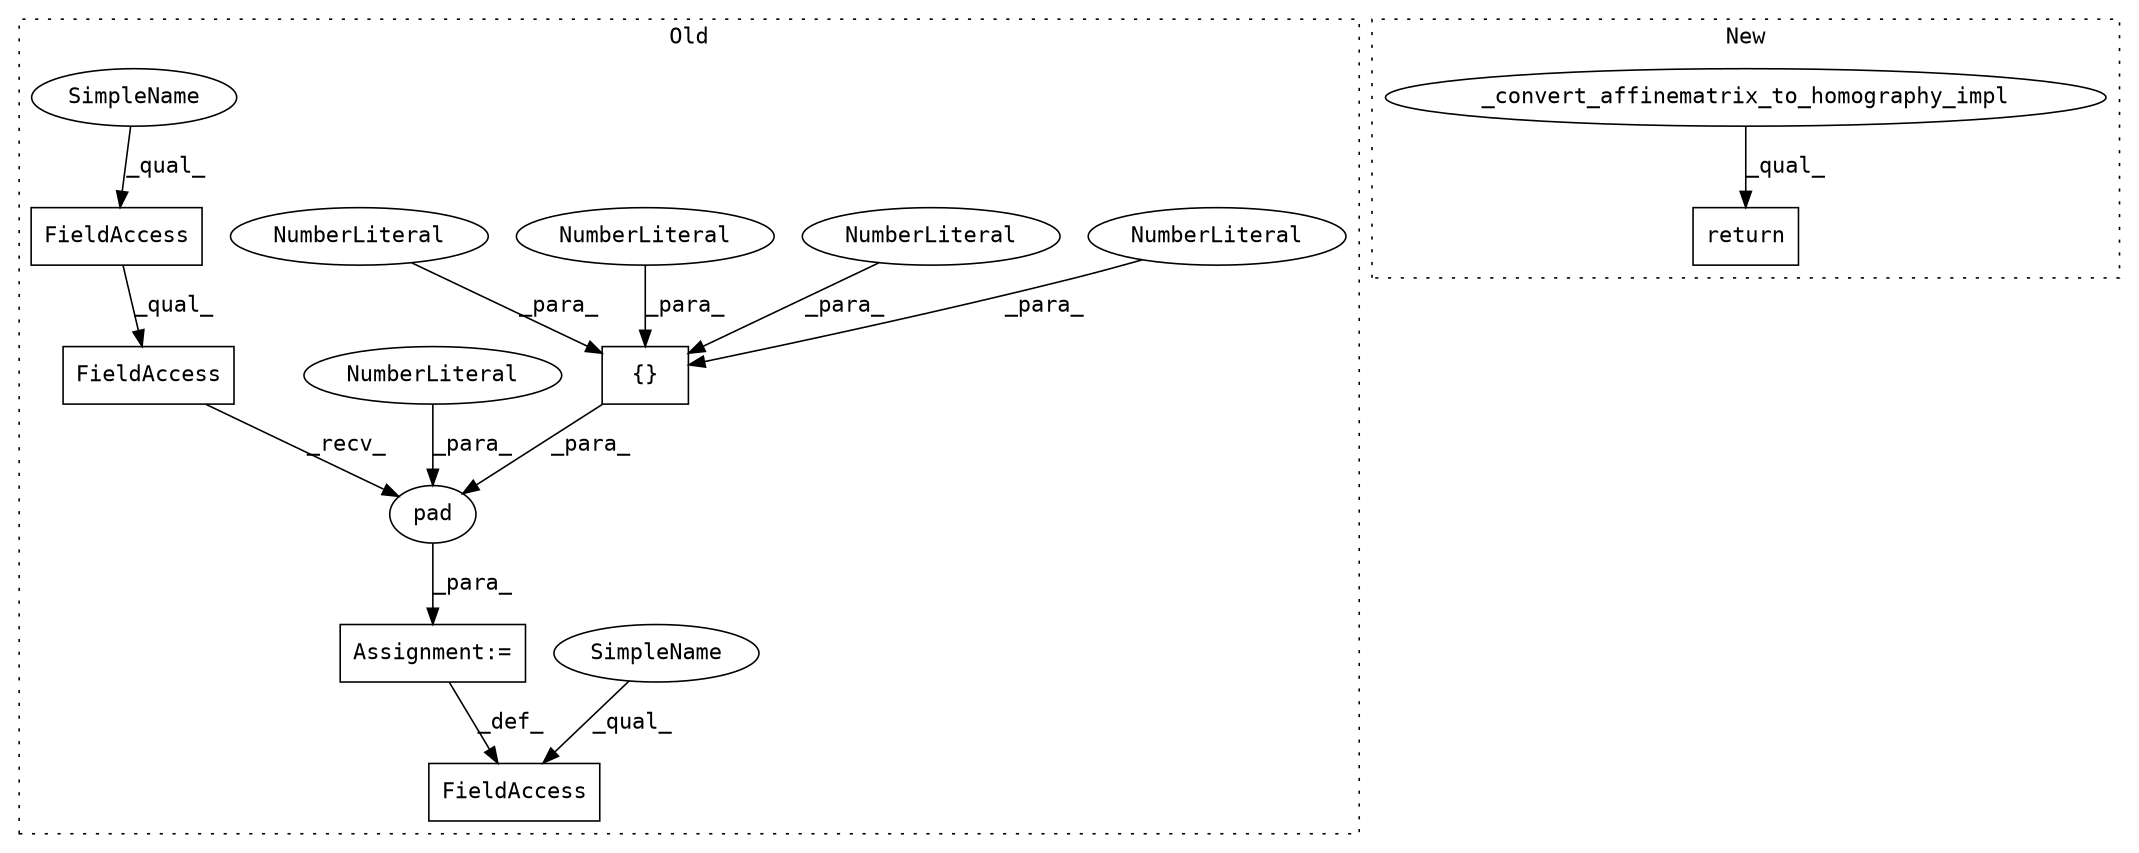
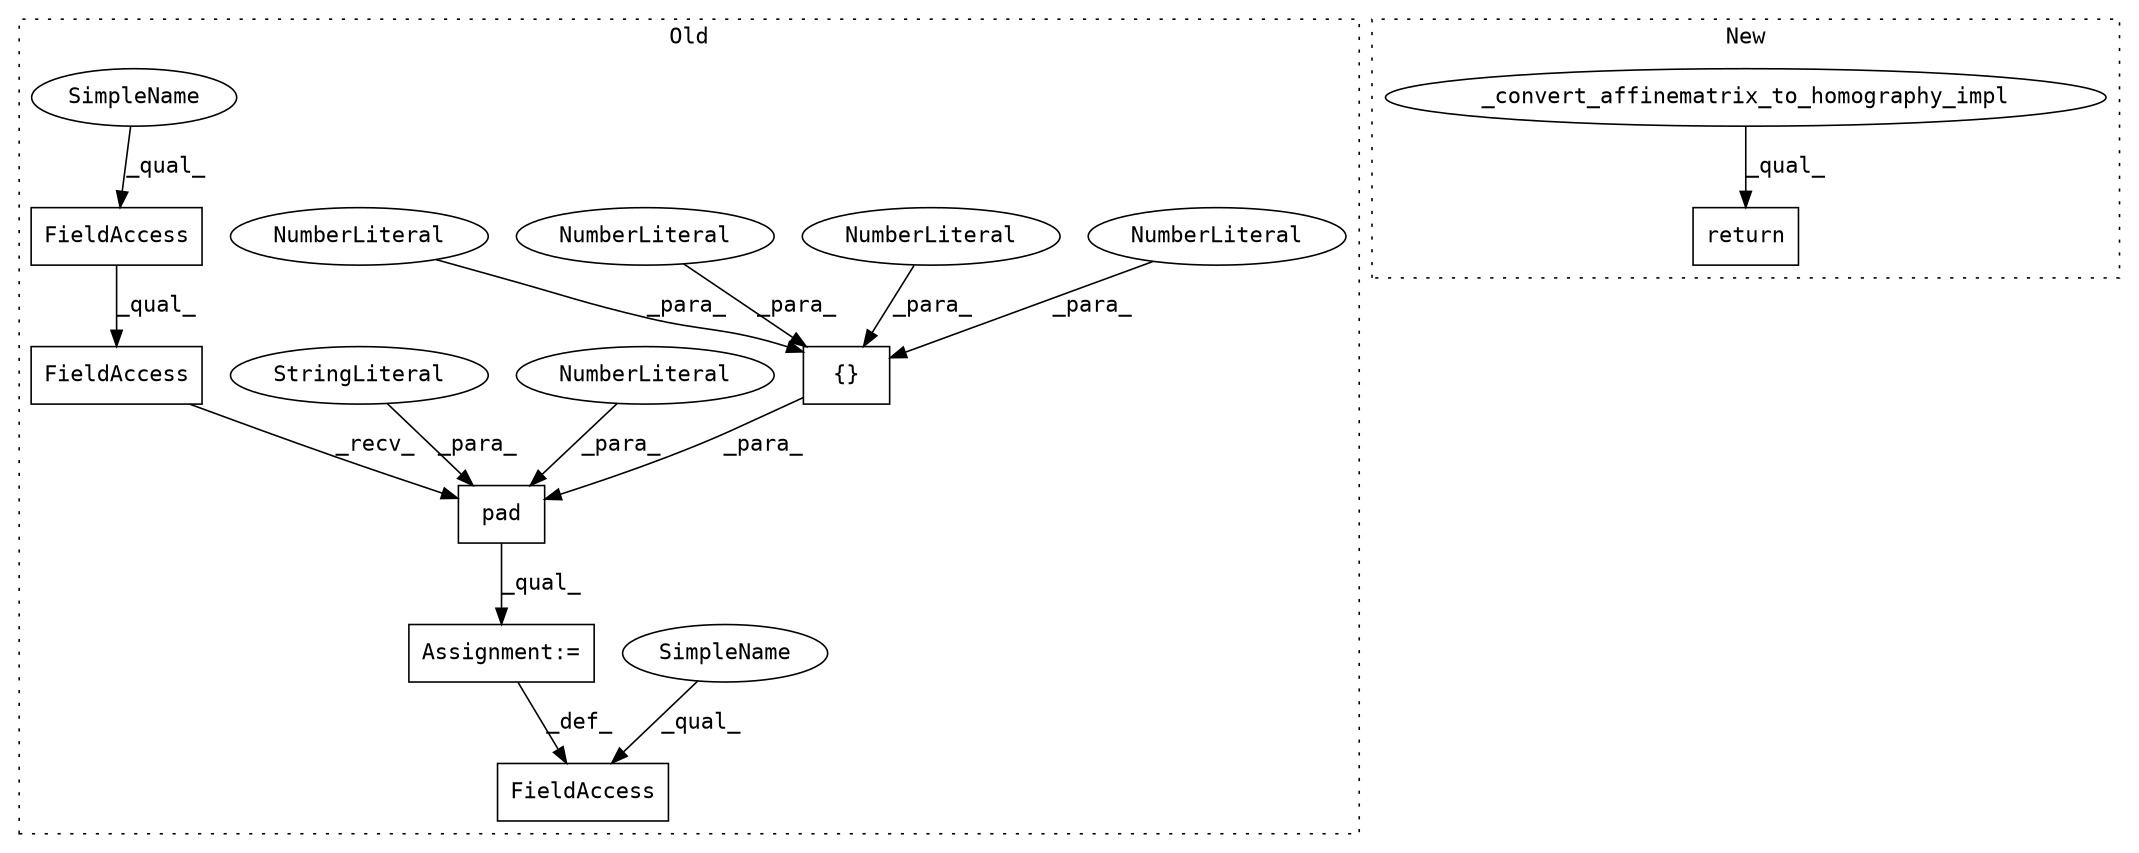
  digraph {
    fontname="DejaVu Sans Mono"
    node [a=34 fontname="DejaVu Sans Mono" l=1 s=2834 shape=ellipse]
    edge [fontname="DejaVu Sans Mono"]
    n1 [a=4 l="1,1" label="{}" s="2869,2877" shape=box]
    n2 [label=NumberLiteral s=2872]
    n3 [label=NumberLiteral s=2874]
    n4 [label=NumberLiteral s=2876]
    n5 [label=NumberLiteral s=2870]
-   n6 [a=32 l="4,1" label=pad s="2854,2893"]
+   n6 [a=32 l="4,1" label=pad s="2854,2893" shape=box]
    n7 [l=3 label=NumberLiteral s=2890]
    n8 [a=22 l=12 label=FieldAccess s=2821 shape=box]
    n9 [a=22 l=8 label=FieldAccess shape=box]
    n10 [a=22 l=19 label=FieldAccess shape=box]
+   n11 [a=45 l=10 label=StringLiteral s=2879]
    n12 [a=7 label="Assignment:=" s=2833 shape=box]
    n13 [a=42 l=5 label=SimpleName s=2821]
    n14 [a=42 l=5 label=SimpleName]
    n15 [a=32 l="41,1" label=_convert_affinematrix_to_homography_impl s="3058,3100"]
    n16 [a=41 l=7 label=return s=3051 shape=box]
    subgraph cluster_1 {
      label=Old
      style=dotted
      n1
      n2
      n3
      n4
      n5
      n6
      n7
      n8
      n9
      n10
+     n11
      n12
      n13
      n14
    }
    subgraph cluster_2 {
      label=New
      style=dotted
      n15
      n16
    }
    n1 -> n6 [label=_para_]
    n2 -> n1 [label=_para_]
    n3 -> n1 [label=_para_]
    n4 -> n1 [label=_para_]
    n5 -> n1 [label=_para_]
-   n6 -> n12 [label=_para_]
+   n6 -> n12 [label=_qual_]
    n7 -> n6 [label=_para_]
    n9 -> n10 [label=_qual_]
    n10 -> n6 [label=_recv_]
+   n11 -> n6 [label=_para_]
    n12 -> n8 [label=_def_]
    n13 -> n8 [label=_qual_]
    n14 -> n9 [label=_qual_]
    n15 -> n16 [label=_qual_]
  }
